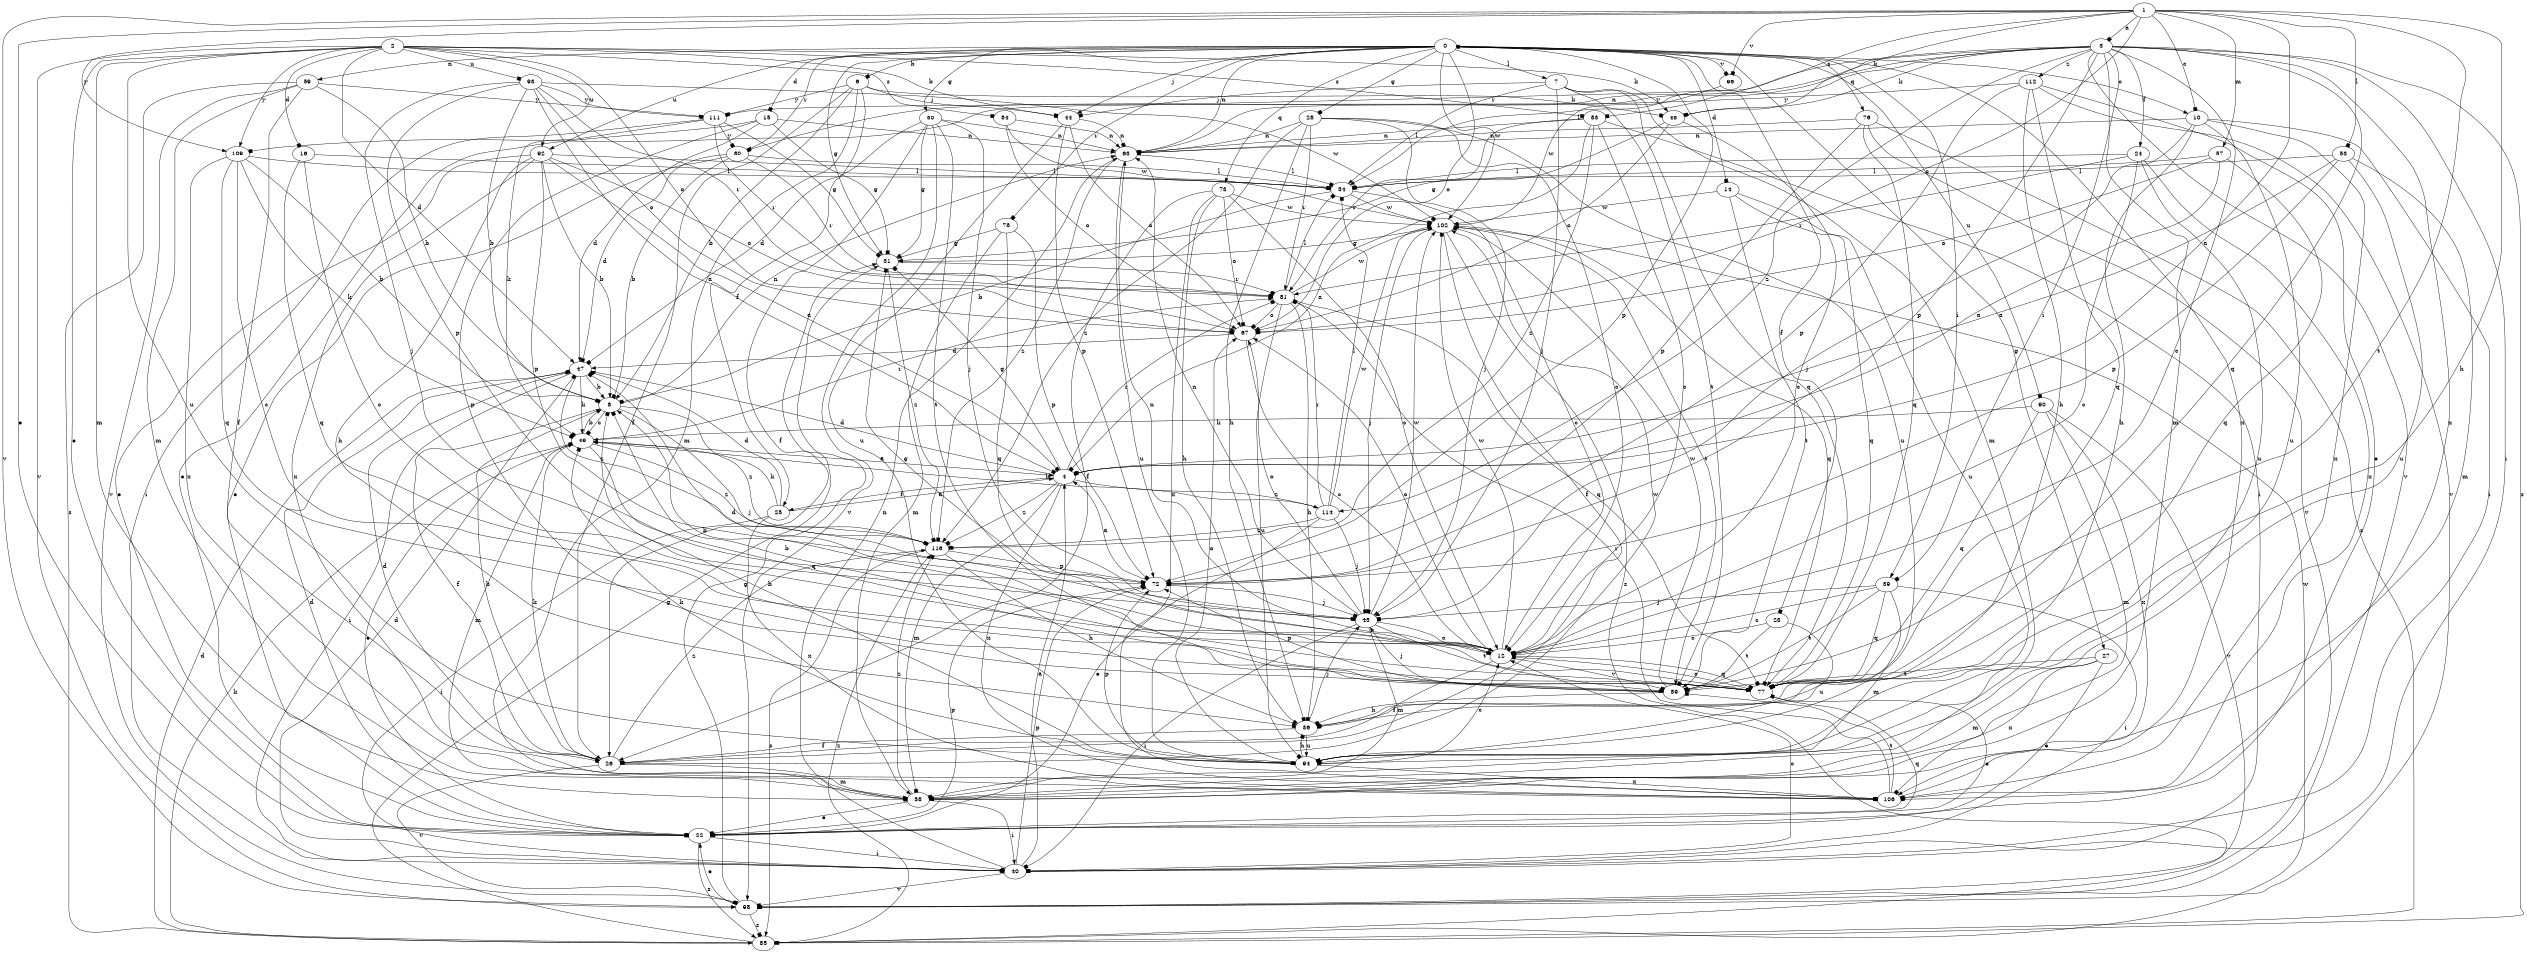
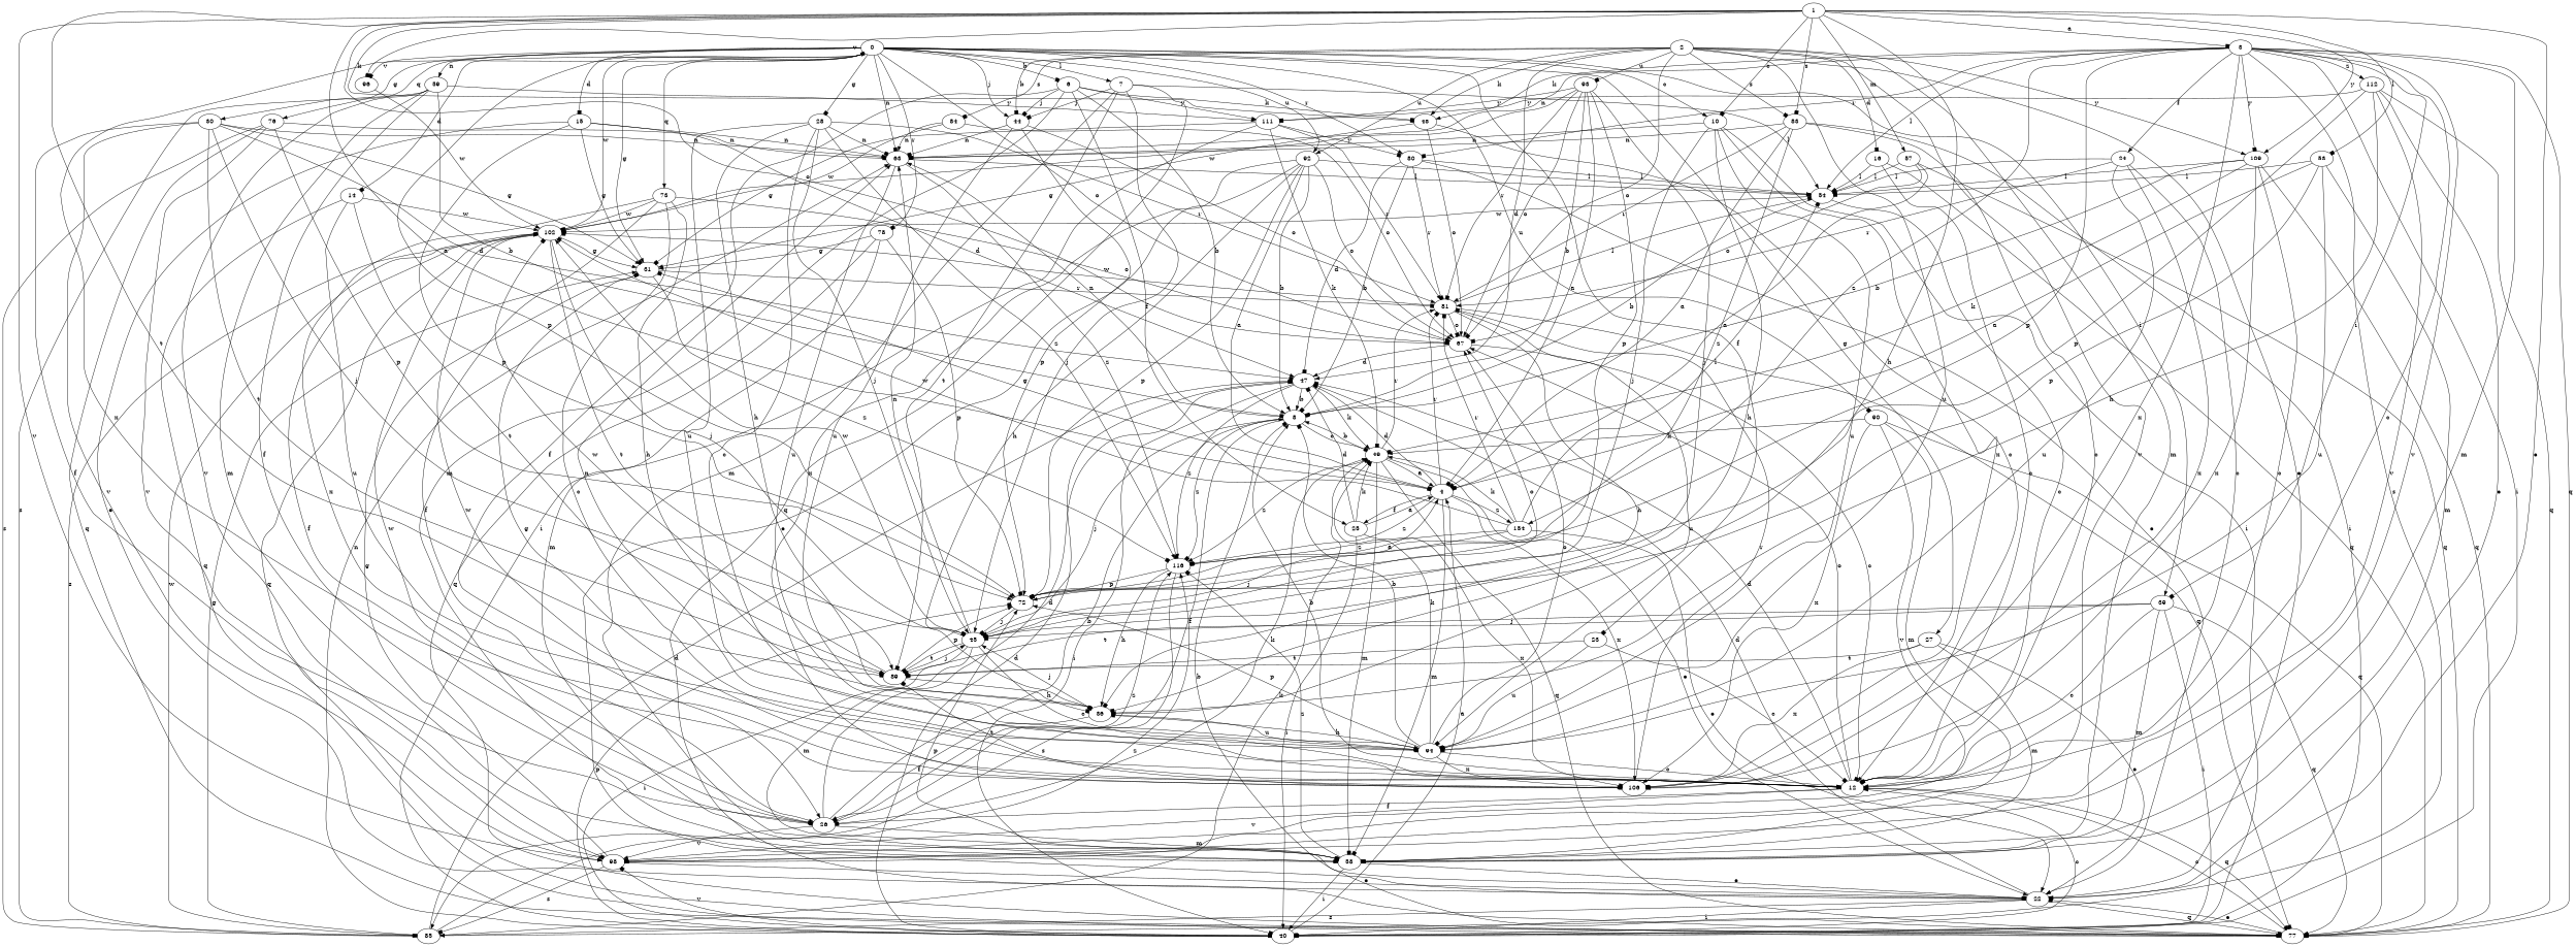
  strict digraph {
    edge [arrowhead=normal]
    0
    6
    7
    10
    14
    15
    23
    27
    28
    30
    31
    39
    44
    59
    63
    67
    72
    73
    76
    78
    80
    90
    92
    96
    102
    48
    8
    58
    25
    26
    111
    89
    54
    77
    45
    106
    36
    94
    40
    22
    n41 [label=47]
    12
    81
    116
    98
    85
    4
    49
    1
    3
    53
    57
    83
    109
    24
    112
-   114
+   114 [label=154]
    2
    16
    84
    93
    0 -> 6 [arrowhead=box label=b]
    0 -> 7 [label=l]
    0 -> 10 [label=c]
    0 -> 14 [arrowhead=box label=d]
    0 -> 15 [arrowhead=box label=d]
    0 -> 23 [arrowhead=box label=f]
    0 -> 27 [label=g]
    0 -> 28 [arrowhead=box label=g]
    0 -> 30 [label=g]
    0 -> 31 [label=g]
    0 -> 39 [label=i]
    0 -> 44 [label=j]
    0 -> 59 [label=n]
    0 -> 63 [arrowhead=box label=n]
    0 -> 67 [label=o]
    0 -> 72 [label=p]
    0 -> 73 [label=q]
    0 -> 76 [label=q]
    0 -> 78 [arrowhead=box label=r]
    0 -> 80 [label=r]
    0 -> 90 [arrowhead=box label=u]
    0 -> 92 [label=u]
    0 -> 96 [arrowhead=box label=v]
    0 -> 102 [label=w]
    6 -> 44 [arrowhead=box label=j]
    6 -> 48 [arrowhead=box label=k]
    6 -> 8 [label=b]
    6 -> 58 [label=m]
    6 -> 25 [label=f]
    6 -> 26 [label=f]
    6 -> 111 [label=y]
    7 -> 44 [arrowhead=box label=j]
    7 -> 58 [arrowhead=box label=m]
    7 -> 89 [arrowhead=box label=t]
    7 -> 54 [label=l]
    7 -> 77 [label=q]
    7 -> 45 [label=j]
    10 -> 63 [arrowhead=box label=n]
    10 -> 45 [arrowhead=box label=j]
    10 -> 106 [arrowhead=box label=x]
    10 -> 36 [arrowhead=box label=h]
    10 -> 94 [arrowhead=box label=u]
    10 -> 40 [arrowhead=box label=i]
    14 -> 102 [label=w]
    14 -> 89 [label=t]
    14 -> 77 [arrowhead=box label=q]
    14 -> 94 [arrowhead=box label=u]
    15 -> 31 [arrowhead=box label=g]
    15 -> 63 [label=n]
-   15 -> 89 [label=p]
+   15 -> 72 [label=p]
    15 -> 22 [arrowhead=box label=e]
    15 -> n41 [label=d]
    23 -> 89 [arrowhead=box label=t]
    23 -> 94 [label=u]
    23 -> 12 [arrowhead=box label=c]
    27 -> 58 [label=m]
    27 -> 89 [label=t]
    27 -> 106 [arrowhead=box label=x]
    27 -> 22 [label=e]
    28 -> 63 [arrowhead=box label=n]
    28 -> 45 [label=j]
    28 -> 36 [arrowhead=box label=h]
    28 -> 94 [arrowhead=box label=u]
    28 -> 12 [arrowhead=box label=c]
    28 -> 81 [label=r]
    28 -> 116 [label=z]
    30 -> 31 [label=g]
    30 -> 63 [label=n]
    30 -> 26 [label=f]
    30 -> 89 [label=t]
    30 -> 45 [arrowhead=box label=j]
    30 -> n41 [arrowhead=box label=d]
    30 -> 98 [label=v]
    31 -> 81 [arrowhead=box label=r]
    31 -> 116 [arrowhead=box label=z]
    39 -> 58 [arrowhead=box label=m]
    39 -> 89 [arrowhead=box label=t]
    39 -> 77 [label=q]
    39 -> 45 [arrowhead=box label=j]
    39 -> 40 [arrowhead=box label=i]
    39 -> 12 [label=c]
    44 -> 63 [arrowhead=box label=n]
    44 -> 67 [label=o]
    44 -> 72 [label=p]
    44 -> 94 [arrowhead=box label=u]
    59 -> 8 [arrowhead=box label=b]
    59 -> 58 [label=m]
    59 -> 26 [arrowhead=box label=f]
    59 -> 111 [label=y]
    59 -> 98 [arrowhead=box label=v]
    59 -> 85 [label=s]
    63 -> 54 [arrowhead=box label=l]
    63 -> 94 [label=u]
    63 -> 116 [arrowhead=box label=z]
    67 -> n41 [label=d]
    67 -> 12 [arrowhead=box label=c]
    72 -> 45 [arrowhead=box label=j]
    72 -> 4 [label=a]
    73 -> 67 [arrowhead=box label=o]
    73 -> 102 [arrowhead=box label=w]
    73 -> 26 [label=f]
    73 -> 106 [arrowhead=box label=x]
    73 -> 36 [label=h]
    73 -> 12 [label=c]
    76 -> 63 [arrowhead=box label=n]
    76 -> 72 [label=p]
    76 -> 77 [label=q]
    76 -> 98 [label=v]
    76 -> 85 [arrowhead=box label=s]
    78 -> 31 [label=g]
    78 -> 72 [arrowhead=box label=p]
    78 -> 58 [label=m]
    78 -> 77 [arrowhead=box label=q]
    80 -> 8 [arrowhead=box label=b]
    80 -> 54 [label=l]
    80 -> 22 [label=e]
    80 -> n41 [arrowhead=box label=d]
    80 -> 81 [arrowhead=box label=r]
    90 -> 58 [label=m]
    90 -> 77 [label=q]
    90 -> 106 [label=x]
    90 -> 98 [arrowhead=box label=v]
    90 -> 49 [label=k]
    92 -> 67 [label=o]
    92 -> 72 [arrowhead=box label=p]
    92 -> 8 [label=b]
    92 -> 54 [label=l]
    92 -> 106 [label=x]
    92 -> 36 [arrowhead=box label=h]
    92 -> 22 [arrowhead=box label=e]
    92 -> 4 [arrowhead=box label=a]
    96 -> 102 [label=w]
    102 -> 31 [label=g]
    102 -> 26 [label=f]
    102 -> 89 [label=t]
    102 -> 77 [arrowhead=box label=q]
    102 -> 45 [arrowhead=box label=j]
    102 -> 85 [label=s]
    48 -> 31 [label=g]
    48 -> 67 [label=o]
    48 -> 12 [label=c]
    8 -> 63 [label=n]
    8 -> 26 [label=f]
    8 -> 45 [label=j]
    8 -> 116 [arrowhead=box label=z]
    8 -> 49 [arrowhead=box label=c]
    58 -> 40 [label=i]
    58 -> 22 [arrowhead=box label=e]
    58 -> 116 [arrowhead=box label=z]
    25 -> 106 [arrowhead=box label=x]
    25 -> 40 [label=i]
    25 -> n41 [arrowhead=box label=d]
    25 -> 4 [label=a]
    25 -> 49 [label=k]
    26 -> 102 [label=w]
    26 -> 8 [label=b]
    26 -> 58 [arrowhead=box label=m]
    26 -> n41 [label=d]
    26 -> 116 [label=z]
    26 -> 98 [label=v]
    26 -> 49 [label=k]
    111 -> 31 [arrowhead=box label=g]
    111 -> 80 [arrowhead=box label=y]
    111 -> 40 [arrowhead=box label=i]
    111 -> 81 [label=r]
    111 -> 49 [arrowhead=box label=k]
    89 -> 72 [label=p]
    89 -> 102 [arrowhead=box label=w]
    89 -> 45 [label=j]
    89 -> 36 [arrowhead=box label=h]
    54 -> 102 [label=w]
    54 -> 8 [arrowhead=box label=b]
    54 -> 12 [label=c]
    77 -> 8 [arrowhead=box label=b]
    77 -> 22 [arrowhead=box label=e]
    77 -> 12 [arrowhead=box label=c]
    45 -> 63 [label=n]
    45 -> 67 [label=o]
    45 -> 102 [label=w]
    45 -> 58 [arrowhead=box label=m]
    45 -> 89 [arrowhead=box label=t]
    45 -> 40 [arrowhead=box label=i]
    45 -> 12 [label=c]
    106 -> 0 [arrowhead=box label=x]
    106 -> 89 [arrowhead=box label=t]
    106 -> 81 [arrowhead=box label=r]
    36 -> 26 [arrowhead=box label=f]
    36 -> 45 [label=j]
    36 -> 94 [label=u]
    94 -> 67 [label=o]
    94 -> 72 [label=p]
    94 -> 8 [arrowhead=box label=b]
    94 -> 106 [label=x]
    94 -> 36 [arrowhead=box label=h]
    94 -> 12 [label=c]
    94 -> 49 [arrowhead=box label=k]
    40 -> 63 [label=n]
    40 -> 72 [arrowhead=box label=p]
    40 -> n41 [arrowhead=box label=d]
    40 -> 12 [label=c]
    40 -> 98 [arrowhead=box label=v]
    40 -> 4 [label=a]
    22 -> 72 [label=p]
    22 -> 77 [arrowhead=box label=q]
    22 -> 40 [arrowhead=box label=i]
    22 -> n41 [arrowhead=box label=d]
    22 -> 85 [label=s]
    n41 -> 8 [label=b]
    n41 -> 40 [arrowhead=box label=i]
    n41 -> 116 [label=z]
    n41 -> 49 [label=k]
    12 -> 31 [arrowhead=box label=g]
    12 -> 63 [label=n]
    12 -> 67 [label=o]
    12 -> 102 [arrowhead=box label=w]
    12 -> 8 [label=b]
    12 -> 26 [arrowhead=box label=f]
    12 -> 77 [arrowhead=box label=q]
    12 -> n41 [arrowhead=box label=d]
-   12 -> 89 [arrowhead=box label=v]
+   12 -> 98 [arrowhead=box label=v]
    81 -> 67 [arrowhead=box label=o]
    81 -> 102 [arrowhead=box label=w]
    81 -> 54 [arrowhead=box label=l]
    81 -> 77 [arrowhead=box label=q]
    81 -> 36 [arrowhead=box label=h]
    81 -> 94 [arrowhead=box label=u]
    116 -> 72 [label=p]
    116 -> 36 [label=h]
    116 -> 85 [label=s]
    98 -> 31 [label=g]
    98 -> 22 [label=e]
    98 -> 85 [arrowhead=box label=s]
    85 -> 31 [label=g]
    85 -> 102 [label=w]
    85 -> n41 [label=d]
    85 -> 116 [label=z]
    85 -> 49 [arrowhead=box label=k]
    4 -> 31 [arrowhead=box label=g]
    4 -> 58 [arrowhead=box label=m]
    4 -> 25 [label=f]
    4 -> 106 [label=x]
    4 -> n41 [label=d]
    4 -> 81 [arrowhead=box label=r]
    4 -> 116 [arrowhead=box label=z]
    4 -> 114 [label=z]
    49 -> 8 [label=b]
    49 -> 58 [arrowhead=box label=m]
    49 -> 77 [label=q]
    49 -> 22 [label=e]
    49 -> 81 [label=r]
    49 -> 116 [label=z]
    49 -> 4 [label=a]
    1 -> 10 [arrowhead=box label=c]
    1 -> 67 [label=o]
    1 -> 96 [arrowhead=box label=v]
    1 -> 48 [arrowhead=box label=k]
    1 -> 89 [arrowhead=box label=t]
    1 -> 36 [arrowhead=box label=h]
    1 -> 22 [arrowhead=box label=e]
    1 -> 98 [label=v]
    1 -> 4 [arrowhead=box label=a]
    1 -> 3 [arrowhead=box label=a]
    1 -> 53 [arrowhead=box label=l]
    1 -> 57 [label=m]
    1 -> 83 [arrowhead=box label=s]
    1 -> 109 [label=y]
    3 -> 39 [arrowhead=box label=i]
    3 -> 63 [label=n]
    3 -> 72 [arrowhead=box label=p]
    3 -> 80 [arrowhead=box label=r]
    3 -> 48 [label=k]
    3 -> 58 [label=m]
    3 -> 54 [label=l]
    3 -> 77 [arrowhead=box label=q]
    3 -> 106 [arrowhead=box label=x]
    3 -> 40 [label=i]
    3 -> 12 [label=c]
    3 -> 98 [arrowhead=box label=v]
    3 -> 85 [label=s]
    3 -> 109 [arrowhead=box label=y]
    3 -> 24 [label=f]
    3 -> 112 [label=z]
    3 -> 114 [label=z]
    53 -> 72 [label=p]
    53 -> 58 [label=m]
    53 -> 54 [arrowhead=box label=l]
    53 -> 94 [arrowhead=box label=u]
    53 -> 4 [arrowhead=box label=a]
    57 -> 67 [arrowhead=box label=o]
    57 -> 54 [label=l]
    57 -> 77 [label=q]
    57 -> 4 [label=a]
    83 -> 63 [arrowhead=box label=n]
    83 -> 40 [arrowhead=box label=i]
    83 -> 12 [arrowhead=box label=c]
    83 -> 81 [label=r]
    83 -> 116 [label=z]
    83 -> 4 [arrowhead=box label=a]
    109 -> 8 [label=b]
    109 -> 54 [arrowhead=box label=l]
    109 -> 77 [label=q]
    109 -> 106 [arrowhead=box label=x]
    109 -> 12 [label=c]
    109 -> 49 [arrowhead=box label=k]
    24 -> 54 [arrowhead=box label=l]
    24 -> 106 [label=x]
    24 -> 94 [arrowhead=box label=u]
    24 -> 12 [arrowhead=box label=c]
    24 -> 81 [label=r]
    112 -> 72 [arrowhead=box label=p]
    112 -> 111 [arrowhead=box label=y]
    112 -> 77 [arrowhead=box label=q]
    112 -> 36 [label=h]
    112 -> 22 [arrowhead=box label=e]
    112 -> 98 [arrowhead=box label=v]
    114 -> 102 [arrowhead=box label=w]
    114 -> 54 [arrowhead=box label=l]
    114 -> 45 [arrowhead=box label=j]
    114 -> 22 [label=e]
    114 -> 81 [arrowhead=box label=r]
    114 -> 116 [arrowhead=box label=z]
    114 -> 49 [label=k]
    2 -> 44 [arrowhead=box label=b]
    2 -> 67 [arrowhead=box label=o]
    2 -> 92 [label=u]
    2 -> 48 [label=k]
    2 -> 58 [arrowhead=box label=m]
    2 -> 94 [label=u]
    2 -> 22 [label=e]
    2 -> n41 [label=d]
    2 -> 98 [label=v]
    2 -> 83 [arrowhead=box label=s]
    2 -> 109 [label=y]
    2 -> 16 [arrowhead=box label=d]
    2 -> 84 [arrowhead=box label=s]
    2 -> 93 [arrowhead=box label=u]
    16 -> 54 [label=l]
    16 -> 77 [label=q]
    16 -> 12 [label=c]
    84 -> 63 [label=n]
    84 -> 67 [label=o]
    84 -> 102 [arrowhead=box label=w]
    93 -> 67 [label=o]
    93 -> 72 [arrowhead=box label=p]
    93 -> 102 [arrowhead=box label=w]
    93 -> 8 [label=b]
    93 -> 111 [arrowhead=box label=y]
    93 -> 45 [label=j]
    93 -> 81 [arrowhead=box label=r]
    93 -> 4 [arrowhead=box label=a]
  }
